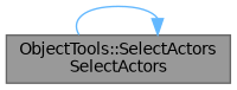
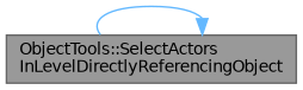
  digraph {
    rankdir=LR
-   n1 [color=gray40 fillcolor=grey60 fontcolor=black fontname=Helvetica fontsize=10 height=0.2 label="ObjectTools::SelectActors\lSelectActors" shape=box style=filled width=0.4]
+   n1 [color=gray40 fillcolor=grey60 fontcolor=black fontname=Helvetica fontsize=10 height=0.2 label="ObjectTools::SelectActors\lInLevelDirectlyReferencingObject" shape=box style=filled width=0.4]
    n1 -> n1 [color=steelblue1 fontname=Helvetica fontsize=10 labelfontname=Helvetica labelfontsize=10 style=solid]
  }
